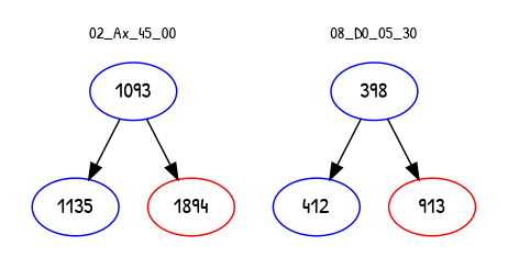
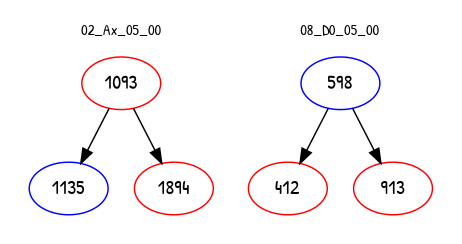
  digraph {
    fontname="Patrick Hand"
    node [color=blue fontname="Patrick Hand"]
    edge [color=black fontname="Patrick Hand"]
-   n1 [label=1093]
+   n1 [color=red label=1093]
    n2 [label=1135]
    n3 [color=red label=1894]
-   n4 [label=398]
-   n5 [label=412]
+   n4 [label=598]
+   n5 [color=red label=412]
    n6 [color=red label=913]
    subgraph cluster_1 {
      color=white
      fontsize=10
-     label="02_Ax_45_00"
+     label="02_Ax_05_00"
      n1
      n2
      n3
    }
    subgraph cluster_2 {
      color=white
      fontsize=10
-     label="08_D0_05_30"
+     label="08_D0_05_00"
      n4
      n5
      n6
    }
    n1 -> n2
    n1 -> n3
    n4 -> n5
    n4 -> n6
  }
